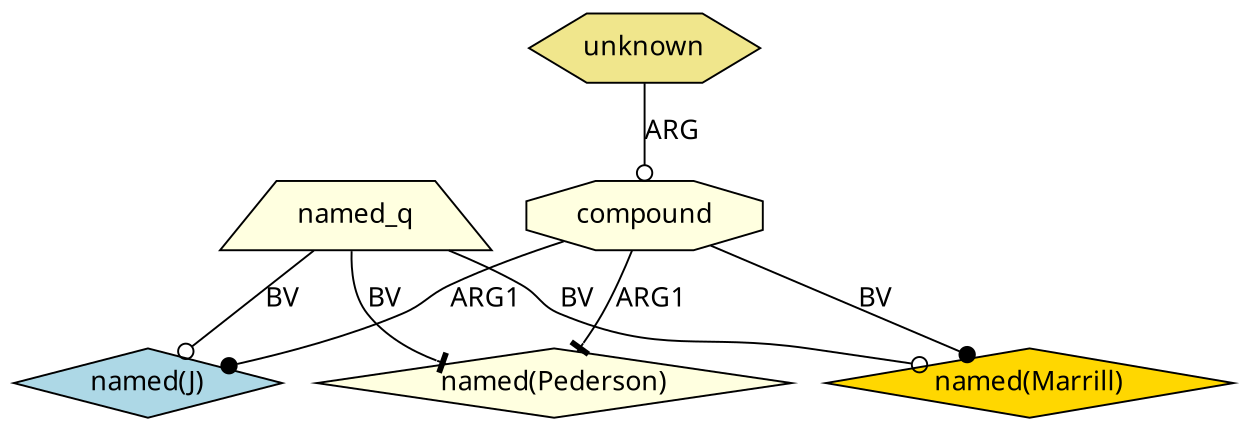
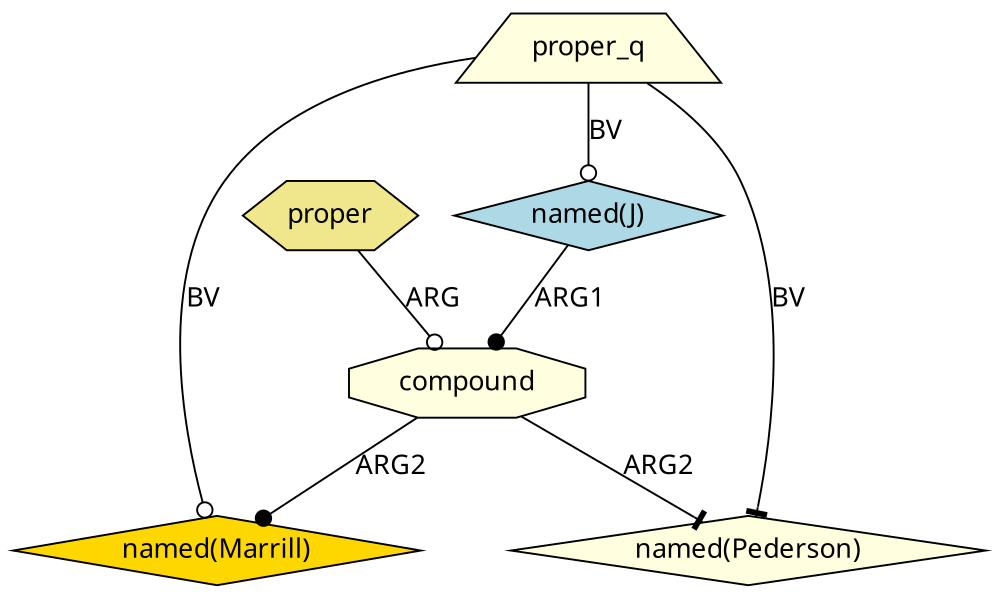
  digraph {
    fontname="Noto Sans"
    node [fillcolor=lightyellow fontname="Noto Sans" shape=diamond style=filled]
    edge [arrowhead=odot fontname="Noto Sans"]
-   proper_q [shape=trapezium label=named_q]
+   proper_q [shape=trapezium]
    "named(J)" [fillcolor=lightblue]
    "named(Marrill)" [fillcolor=gold]
    "named(Pederson)"
    compound [shape=octagon]
-   unknown [fillcolor=khaki shape=hexagon]
+   unknown [fillcolor=khaki shape=hexagon label=proper]
    proper_q -> "named(J)" [label=BV]
    proper_q -> "named(Marrill)" [label=BV]
    proper_q -> "named(Pederson)" [arrowhead=tee label=BV]
-   compound -> "named(J)" [arrowhead=dot label=ARG1]
-   compound -> "named(Marrill)" [arrowhead=dot label=BV]
-   compound -> "named(Pederson)" [arrowhead=tee label=ARG1]
+   "named(J)" -> compound [arrowhead=dot label=ARG1]
+   compound -> "named(Marrill)" [arrowhead=dot label=ARG2]
+   compound -> "named(Pederson)" [arrowhead=tee label=ARG2]
    unknown -> compound [label=ARG]
  }
